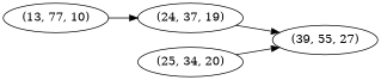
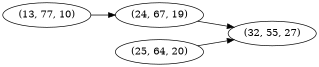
  digraph {
    rankdir=LR
    "(13, 77, 10)"
-   "(24, 67, 19)" [label="(24, 37, 19)"]
-   "(39, 55, 27)"
-   "(25, 64, 20)" [label="(25, 34, 20)"]
+   "(24, 67, 19)"
+   "(39, 55, 27)" [label="(32, 55, 27)"]
+   "(25, 64, 20)"
    "(13, 77, 10)" -> "(24, 67, 19)"
    "(24, 67, 19)" -> "(39, 55, 27)"
    "(25, 64, 20)" -> "(39, 55, 27)"
  }
